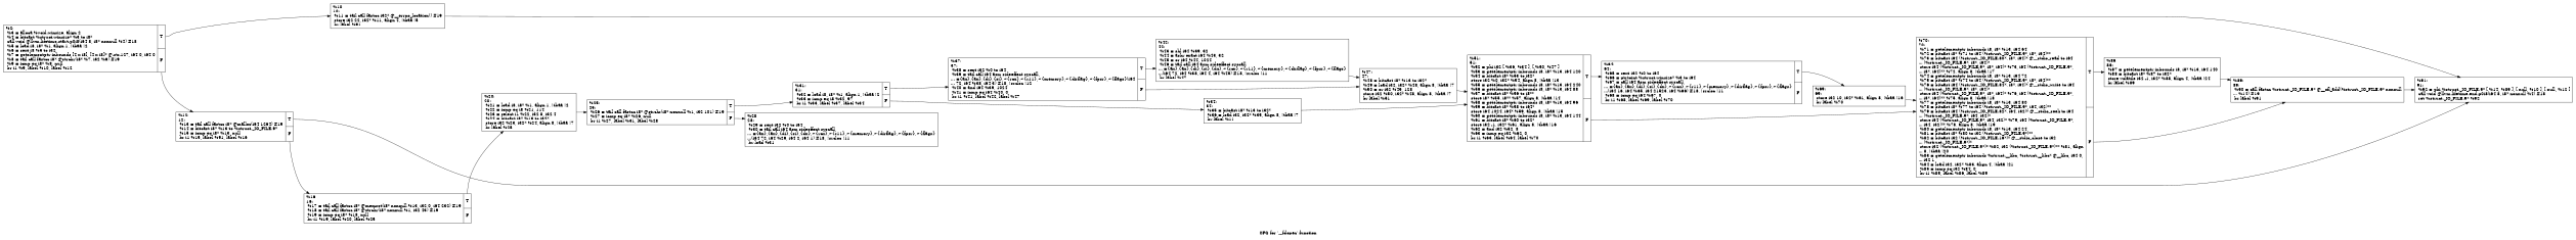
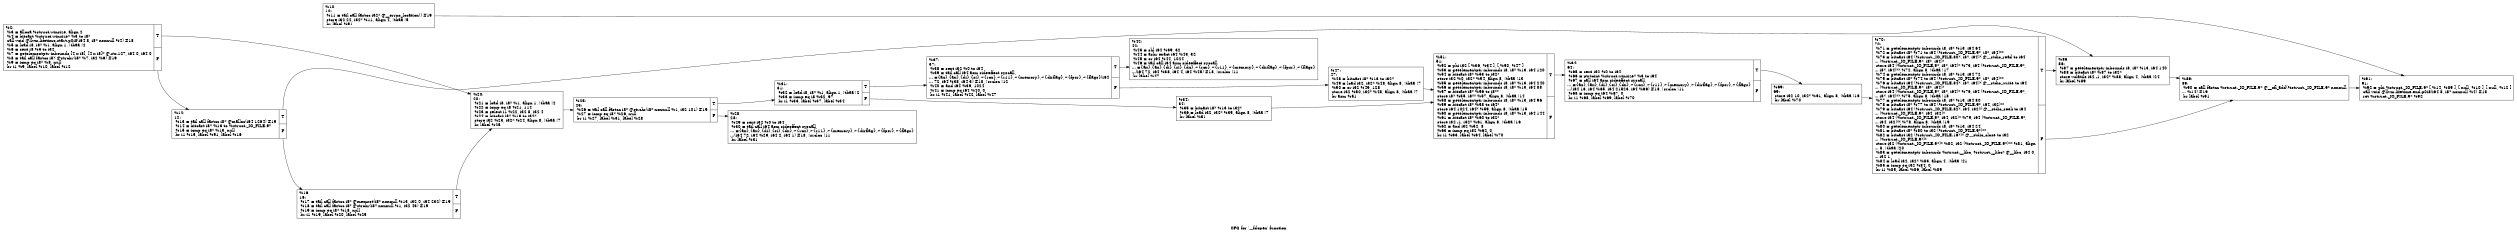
  digraph {
    label="CFG for '__fdopen' function"
    rankdir=LR
    node [shape=record]
    edge [tailport=s0]
-   n1 [label="{%2:\l  %3 = alloca %void.winsize, align 2\l  %4 = bitcast %struct.winsize* %3 to i8*\l  call void @llvm.lifetime.start.p0i8(i64 8, i8* nonnull %4) #18\l  %5 = load i8, i8* %1, align 1, !tbaa !2\l  %6 = sext i8 %5 to i32\l  %7 = getelementptr inbounds [4 x i8], [4 x i8]* @.str.127, i64 0, i64 0\l  %8 = tail call fastcc i8* @strchr(i8* %7, i32 %6) #19\l  %9 = icmp eq i8* %8, null\l  br i1 %9, label %10, label %12\l|{<s0>T|<s1>F}}"]
+   n1 [label="{%2:\l  %3 = alloca %struct.winsize, align 2\l  %4 = bitcast %struct.winsize* %3 to i8*\l  call void @llvm.lifetime.start.p0i8(i64 8, i8* nonnull %4) #18\l  %5 = load i8, i8* %1, align 1, !tbaa !2\l  %6 = sext i8 %5 to i32\l  %7 = getelementptr inbounds [4 x i8], [4 x i8]* @.str.127, i64 0, i64 0\l  %8 = tail call fastcc i8* @strchr(i8* %7, i32 %6) #19\l  %9 = icmp eq i8* %8, null\l  br i1 %9, label %10, label %12\l|{<s0>T|<s1>F}}"]
    n2 [label="{%10:\l10:                                               \l  %11 = tail call fastcc i32* @__errno_location() #19\l  store i32 22, i32* %11, align 4, !tbaa !5\l  br label %91\l}"]
    n3 [label="{%12:\l12:                                               \l  %13 = tail call fastcc i8* @malloc(i64 1264) #19\l  %14 = bitcast i8* %13 to %struct._IO_FILE.9*\l  %15 = icmp eq i8* %13, null\l  br i1 %15, label %91, label %16\l|{<s0>T|<s1>F}}"]
    n4 [label="{%91:\l91:                                               \l  %92 = phi %struct._IO_FILE.9* [ %14, %89 ], [ null, %10 ], [ null, %12 ]\l  call void @llvm.lifetime.end.p0i8(i64 8, i8* nonnull %4) #18\l  ret %struct._IO_FILE.9* %92\l}"]
    n5 [label="{%16:\l16:                                               \l  %17 = tail call fastcc i8* @memset(i8* nonnull %13, i32 0, i64 232) #19\l  %18 = tail call fastcc i8* @strchr(i8* nonnull %1, i32 43) #19\l  %19 = icmp eq i8* %18, null\l  br i1 %19, label %20, label %25\l|{<s0>T|<s1>F}}"]
    n6 [label="{%20:\l20:                                               \l  %21 = load i8, i8* %1, align 1, !tbaa !2\l  %22 = icmp eq i8 %21, 114\l  %23 = select i1 %22, i32 8, i32 4\l  %24 = bitcast i8* %13 to i32*\l  store i32 %23, i32* %24, align 8, !tbaa !7\l  br label %25\l}"]
    n7 [label="{%25:\l25:                                               \l  %26 = tail call fastcc i8* @strchr(i8* nonnull %1, i32 101) #19\l  %27 = icmp eq i8* %26, null\l  br i1 %27, label %31, label %28\l|{<s0>T|<s1>F}}"]
    n8 [label="{%31:\l31:                                               \l  %32 = load i8, i8* %1, align 1, !tbaa !2\l  %33 = icmp eq i8 %32, 97\l  br i1 %33, label %37, label %34\l|{<s0>T|<s1>F}}"]
-   n9 [label="{%28:\l28:                                               \l  %29 = sext i32 %0 to i64\l  %30 = tail call i64 asm sideeffect syscall,\l... =\{ax\},\{ax\},\{di\},\{si\},\{dx\},~\{rcx\},~\{r11\},~\{memory\},~\{dirflag\},~\{fpsr\},~\{flags\}\l...(i64 72, i64 %29, i64 2, i64 1) #18, !srcloc !11\l  br load %31\l}"]
+   n9 [label="{%28:\l28:                                               \l  %29 = sext i32 %0 to i64\l  %30 = tail call i64 asm sideeffect syscall,\l... =\{ax\},\{ax\},\{di\},\{si\},\{dx\},~\{rcx\},~\{r11\},~\{memory\},~\{dirflag\},~\{fpsr\},~\{flags\}\l...(i64 72, i64 %29, i64 2, i64 1) #18, !srcloc !11\l  br label %31\l}"]
    n10 [label="{%37:\l37:                                               \l  %38 = sext i32 %0 to i64\l  %39 = tail call i64 asm sideeffect syscall,\l... =\{ax\},\{ax\},\{di\},\{si\},~\{rcx\},~\{r11\},~\{memory\},~\{dirflag\},~\{fpsr\},~\{flags\}(i64\l... 72, i64 %38, i64 3) #18, !srcloc !12\l  %40 = and i64 %39, 1024\l  %41 = icmp eq i64 %40, 0\l  br i1 %41, label %42, label %47\l|{<s0>T|<s1>F}}"]
-   n11 [label="{%34:\l34:                                               \l  %35 = bitcast i8* %13 to i32*\l  %36 = load i32, i32* %35, align 8, !tbaa !7\l  br label %11\l}"]
+   n11 [label="{%34:\l34:                                               \l  %35 = bitcast i8* %13 to i32*\l  %36 = load i32, i32* %35, align 8, !tbaa !7\l  br label %51\l}"]
    n12 [label="{%42:\l42:                                               \l  %43 = shl i64 %39, 32\l  %44 = ashr exact i64 %43, 32\l  %45 = or i64 %44, 1024\l  %46 = tail call i64 asm sideeffect syscall,\l... =\{ax\},\{ax\},\{di\},\{si\},\{dx\},~\{rcx\},~\{r11\},~\{memory\},~\{dirflag\},~\{fpsr\},~\{flags\}\l...(i64 72, i64 %38, i64 4, i64 %45) #18, !srcloc !11\l  br label %47\l}"]
-   n13 [label="{%47:\l47:                                               \l  %48 = bitcast i8* %13 to i32*\l  %49 = load i32, i32* %48, align 8, !tbaa !7\l  %50 = or i32 %49, 128\l  store i32 %50, i32* %48, align 8, !tbaa !7\l  br label %51\l}"]
+   n13 [label="{%47:\l47:                                               \l  %48 = bitcast i8* %13 to i32*\l  %49 = load i32, i32* %48, align 8, !tbaa !7\l  %50 = or i32 %49, 128\l  store i32 %50, i32* %48, align 8, !tbaa !7\l  br asm %51\l}"]
    n14 [label="{%51:\l51:                                               \l  %52 = phi i32 [ %36, %34 ], [ %50, %47 ]\l  %53 = getelementptr inbounds i8, i8* %13, i64 120\l  %54 = bitcast i8* %53 to i32*\l  store i32 %0, i32* %54, align 8, !tbaa !13\l  %55 = getelementptr inbounds i8, i8* %13, i64 240\l  %56 = getelementptr inbounds i8, i8* %13, i64 88\l  %57 = bitcast i8* %56 to i8**\l  store i8* %55, i8** %57, align 8, !tbaa !14\l  %58 = getelementptr inbounds i8, i8* %13, i64 96\l  %59 = bitcast i8* %58 to i64*\l  store i64 1024, i64* %59, align 8, !tbaa !15\l  %60 = getelementptr inbounds i8, i8* %13, i64 144\l  %61 = bitcast i8* %60 to i32*\l  store i32 -1, i32* %61, align 8, !tbaa !16\l  %62 = and i32 %52, 8\l  %63 = icmp eq i32 %62, 0\l  br i1 %63, label %64, label %70\l|{<s0>T|<s1>F}}"]
    n15 [label="{%64:\l64:                                               \l  %65 = sext i32 %0 to i64\l  %66 = ptrtoint %struct.winsize* %3 to i64\l  %67 = call i64 asm sideeffect syscall,\l... =\{ax\},\{ax\},\{di\},\{si\},\{dx\},~\{rcx\},~\{r11\},~\{memory\},~\{dirflag\},~\{fpsr\},~\{flags\}\l...(i64 16, i64 %65, i64 21523, i64 %66) #18, !srcloc !11\l  %68 = icmp eq i64 %67, 0\l  br i1 %68, label %69, label %70\l|{<s0>T|<s1>F}}"]
    n16 [label="{%70:\l70:                                               \l  %71 = getelementptr inbounds i8, i8* %13, i64 64\l  %72 = bitcast i8* %71 to i64 (%struct._IO_FILE.9*, i8*, i64)**\l  %73 = bitcast i64 (%struct._IO_FILE.80*, i8*, i64)* @__stdio_read to i64\l... (%struct._IO_FILE.9*, i8*, i64)*\l  store i64 (%struct._IO_FILE.9*, i8*, i64)* %73, i64 (%struct._IO_FILE.9*,\l... i8*, i64)** %72, align 8, !tbaa !17\l  %74 = getelementptr inbounds i8, i8* %13, i64 72\l  %75 = bitcast i8* %74 to i64 (%struct._IO_FILE.9*, i8*, i64)**\l  %76 = bitcast i64 (%struct._IO_FILE.84*, i8*, i64)* @__stdio_write to i64\l... (%struct._IO_FILE.9*, i8*, i64)*\l  store i64 (%struct._IO_FILE.9*, i8*, i64)* %76, i64 (%struct._IO_FILE.9*,\l... i8*, i64)** %75, align 8, !tbaa !18\l  %77 = getelementptr inbounds i8, i8* %13, i64 80\l  %78 = bitcast i8* %77 to i64 (%struct._IO_FILE.9*, i64, i32)**\l  %79 = bitcast i64 (%struct._IO_FILE.82*, i64, i32)* @__stdio_seek to i64\l... (%struct._IO_FILE.9*, i64, i32)*\l  store i64 (%struct._IO_FILE.9*, i64, i32)* %79, i64 (%struct._IO_FILE.9*,\l... i64, i32)** %78, align 8, !tbaa !19\l  %80 = getelementptr inbounds i8, i8* %13, i64 24\l  %81 = bitcast i8* %80 to i32 (%struct._IO_FILE.9*)**\l  %82 = bitcast i32 (%struct._IO_FILE.16*)* @__stdio_close to i32\l... (%struct._IO_FILE.9*)*\l  store i32 (%struct._IO_FILE.9*)* %82, i32 (%struct._IO_FILE.9*)** %81, align\l... 8, !tbaa !20\l  %83 = getelementptr inbounds %struct.__libc, %struct.__libc* @__libc, i64 0,\l... i32 1\l  %84 = load i32, i32* %83, align 4, !tbaa !21\l  %85 = icmp eq i32 %84, 0\l  br i1 %85, label %86, label %89\l|{<s0>T|<s1>F}}"]
    n17 [label="{%69:\l69:                                               \l  store i32 10, i32* %61, align 8, !tbaa !16\l  br label %70\l}"]
    n18 [label="{%86:\l86:                                               \l  %87 = getelementptr inbounds i8, i8* %13, i64 140\l  %88 = bitcast i8* %87 to i32*\l  store volatile i32 -1, i32* %88, align 4, !tbaa !24\l  br label %89\l}"]
    n19 [label="{%89:\l89:                                               \l  %90 = call fastcc %struct._IO_FILE.9* @__ofl_add(%struct._IO_FILE.9* nonnull\l... %14) #19\l  br label %91\l}"]
-   n1 -> n2
+   n1 -> n6
    n1 -> n3 [tailport=s1]
    n2 -> n4 [tailport=""]
-   n3 -> n4
+   n3 -> n18
    n3 -> n5 [tailport=s1]
    n5 -> n6
    n6 -> n7 [tailport=""]
    n7 -> n8
    n7 -> n9 [tailport=s1]
    n8 -> n10
    n8 -> n11 [tailport=s1]
    n10 -> n12
    n10 -> n13 [tailport=s1]
    n11 -> n14 [tailport=""]
-   n12 -> n13 [tailport=""]
    n13 -> n14 [tailport=""]
    n14 -> n15
-   n14 -> n16 [tailport=s1]
    n15 -> n17
    n16 -> n18
    n16 -> n19 [tailport=s1]
    n17 -> n16 [tailport=""]
    n18 -> n19 [tailport=""]
    n19 -> n4 [tailport=""]
  }
